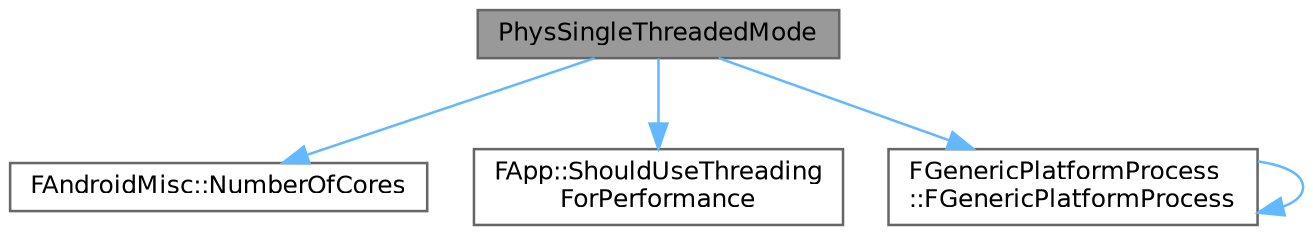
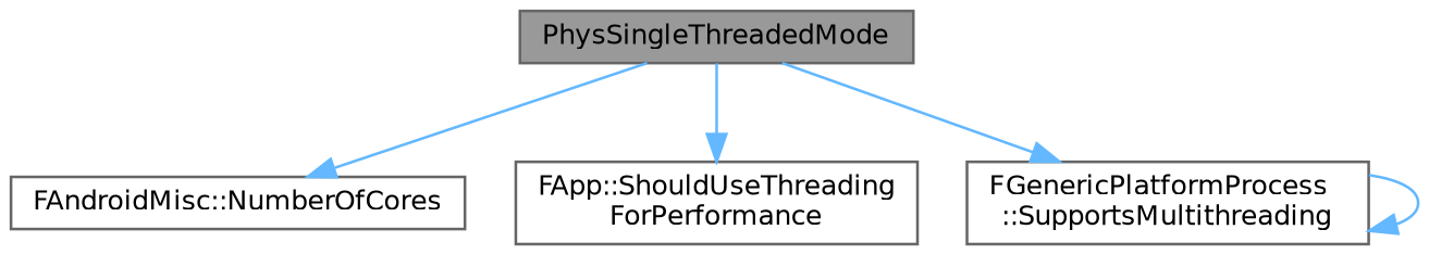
  digraph {
    rankdir=TB
    node [color=grey40 fillcolor=white fontname=Helvetica fontsize=10 shape=box style=filled]
    edge [color=steelblue1 fontname=Helvetica fontsize=10 labelfontname=Helvetica labelfontsize=10 style=solid]
    n1 [color=gray40 fillcolor=grey60 fontcolor=black height=0.2 label=PhysSingleThreadedMode width=0.4]
    n2 [height=0.2 label="FAndroidMisc::NumberOfCores" width=0.4]
    n3 [height=0.2 label="FApp::ShouldUseThreading\lForPerformance" width=0.4]
-   n4 [height=0.2 label="FGenericPlatformProcess\l::FGenericPlatformProcess" width=0.4]
+   n4 [height=0.2 label="FGenericPlatformProcess\l::SupportsMultithreading" width=0.4]
    n1 -> n2
    n1 -> n3
    n1 -> n4
    n4 -> n4
  }
